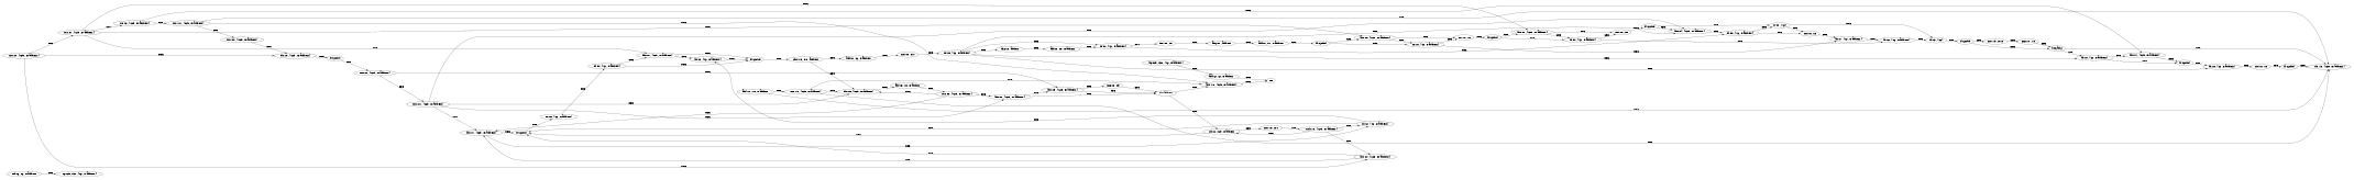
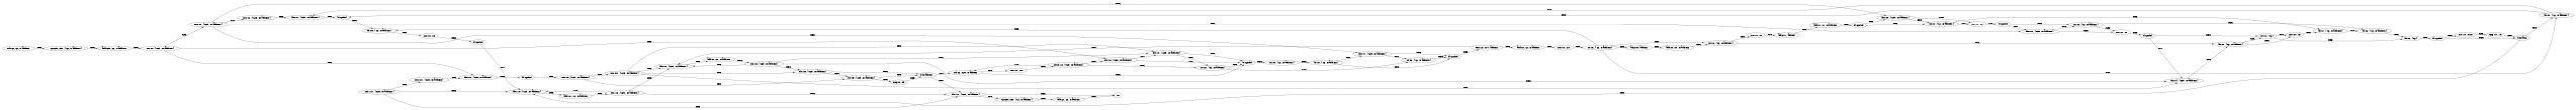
  digraph {
    rankdir=LR
    n1 [label="sub sp , sp , # address"]
    n2 [label="stp x29 , x30 , [ sp , # address ]"]
+   n3 [label="add x29 , sp , # address"]
    n4 [label="stur x0 , [ x29 , #- address ]"]
    n5 [label="stur x1 , [ x29 , #- address ]"]
    n6 [label="ldur x0 , [ x29 , #- address ]"]
    n7 [label="ldur x0 , [ x29 , #- address ]"]
    n8 [label="stur x2 , [ x29 , #- address ]"]
    n9 [label="ldur x1 , [ x29 , #- address ]"]
    n10 [label="ldur x8 , [ x29 , #- address ]"]
    n11 [label="ldur x8 , [ x29 , #- address ]"]
    n12 [label="bl symbol"]
    n13 [label="ldur x1 , [ x29 , #- address ]"]
    n14 [label="bl symbol"]
    n15 [label="stur wzr , [ x29 , #- address ]"]
    n16 [label="ldur x1 , [ x29 , #- address ]"]
    n17 [label="ldr x2 , [ sp , # address ]"]
    n18 [label="bl symbol"]
    n19 [label="str x0 , [ sp , # address ]"]
    n20 [label="mov x0 , x8"]
    n21 [label="str x0 , [ sp , # address ]"]
    n22 [label="mov x0 , x8"]
    n23 [label="stur xzr , [ x29 , #- address ]"]
    n24 [label="ldur w0 , [ x29 , #- address ]"]
    n25 [label="ldur w8 , [ x29 , #- address ]"]
    n26 [label="bl symbol"]
    n27 [label="ldp x29 , x30 , [ sp , # address ]"]
    n28 [label=ret]
    n29 [label="add w8 , w8 , # address"]
    n30 [label="stur x0 , [ x29 , #- address ]"]
    n31 [label="stur xzr , [ x29 , #- address ]"]
    n32 [label="ldur x9 , [ x29 , #- address ]"]
    n33 [label="ldur x8 , [ x29 , #- address ]"]
    n34 [label="ldur x8 , [ x29 , #- address ]"]
    n35 [label="ldur x4 , [ x29 , #- address ]"]
    n36 [label="b.hs address"]
    n37 [label="cmp x8 , x9"]
    n38 [label="str x2 , [ sp , # address ]"]
    n39 [label="add x8 , x8 , # address"]
    n40 [label="ldr x8 , [ sp , # address ]"]
    n41 [label="sub x2 , x29 , # address"]
    n42 [label="add sp , sp , # address"]
    n43 [label="mov w8 , # 0"]
    n44 [label="sturb w8 , [ x29 , #- address ]"]
    n45 [label="str x0 , [ sp , # address ]"]
    n46 [label="ldr x0 , [ sp , # address ]"]
    n47 [label="tbnz w3 , # 0 , address"]
    n48 [label="add x0 , sp , # address"]
    n49 [label="mov x8 , # 0"]
    n50 [label="stur x8 , [ x29 , #- address ]"]
    n51 [label="str x8 , [ sp , # address ]"]
    n52 [label="adrp x8 , address"]
    n53 [label="str x0 , [ sp , # address ]"]
    n54 [label="ldr x0 , [ sp , # address ]"]
    n55 [label="ldr x8 , [ sp , # address ]"]
    n56 [label="add x8 , x8 , # address"]
    n57 [label="mov x0 , x8"]
    n58 [label="mov x0 , x8"]
    n59 [label="adrp x1 , address"]
    n60 [label="str x0 , [ sp ]"]
    n61 [label="mov x0 , x8"]
    n62 [label="add x1 , x1 , # address"]
    n63 [label="bl symbol"]
    n64 [label="ldr x1 , [ sp , # address ]"]
    n65 [label="bl symbol"]
    n66 [label="ldr x2 , [ sp , # address ]"]
    n67 [label="bl symbol"]
    n68 [label="ldr x3 , [ sp ]"]
    n69 [label="bl symbol"]
    n70 [label="mov w9 , # str"]
    n71 [label="b.eq adrp"]
    n72 [label="cmp w0 , w9"]
    n73 [label="stur w8 , [ x29 , #- address ]"]
    n74 [label="bl symbol"]
    n1 -> n2 [label=CFG]
+   n2 -> n3 [label=CFG]
+   n3 -> n4 [label=CFG]
    n4 -> n5 [label=CFG]
    n4 -> n6 [label=DFG]
    n4 -> n7 [label=DFG]
    n5 -> n8 [label=CFG]
    n5 -> n9 [label=DFG]
    n5 -> n10 [label=DFG]
    n5 -> n11 [label=DFG]
    n6 -> n12 [label=DFG]
    n7 -> n13 [label=CFG]
    n7 -> n14 [label=DFG]
-   n8 -> n15 [label=CFG]
    n8 -> n16 [label=DFG]
    n9 -> n17 [label=CFG]
    n9 -> n18 [label=DFG]
    n10 -> n19 [label=CFG]
    n10 -> n20 [label=DFG]
    n11 -> n21 [label=CFG]
    n11 -> n22 [label=DFG]
    n12 -> n30 [label=DFG]
    n13 -> n14 [label=DFG]
    n13 -> n38 [label=CFG]
    n14 -> n45 [label=DFG]
    n15 -> n23 [label=CFG]
    n15 -> n24 [label=DFG]
    n15 -> n25 [label=DFG]
    n16 -> n26 [label=DFG]
    n17 -> n18 [label=DFG]
    n18 -> n47 [label=DFG]
    n19 -> n20 [label=CFG]
    n19 -> n64 [label=DFG]
    n20 -> n65 [label=DFG]
    n21 -> n22 [label=CFG]
    n21 -> n66 [label=DFG]
    n22 -> n67 [label=DFG]
    n23 -> n6 [label=CFG]
+   n24 -> n27 [label=CFG]
    n24 -> n28 [label=DFG]
-   n29 -> n25 [label=DFG]
+   n25 -> n29 [label=DFG]
    n26 -> n55 [label=CFG]
    n27 -> n42 [label=CFG]
    n29 -> n73 [label=DFG]
    n30 -> n31 [label=CFG]
    n30 -> n32 [label=DFG]
    n31 -> n13 [label=DFG]
    n31 -> n33 [label=DFG]
    n31 -> n34 [label=DFG]
    n31 -> n35 [label=DFG]
    n32 -> n36 [label=DFG]
    n32 -> n37 [label=CFG]
    n33 -> n32 [label=CFG]
    n33 -> n36 [label=DFG]
    n34 -> n39 [label=DFG]
    n35 -> n40 [label=CFG]
    n36 -> n24 [label=CFG]
    n36 -> n41 [label=CFG]
    n37 -> n36 [label=CFG]
    n38 -> n14 [label=CFG]
    n38 -> n17 [label=DFG]
    n39 -> n50 [label=DFG]
    n40 -> n60 [label=CFG]
    n40 -> n61 [label=DFG]
    n41 -> n14 [label=DFG]
    n41 -> n43 [label=CFG]
    n42 -> n28 [label=CFG]
    n43 -> n44 [label=CFG]
    n44 -> n7 [label=CFG]
    n44 -> n38 [label=DFG]
    n44 -> n41 [label=DFG]
    n45 -> n46 [label=DFG]
    n46 -> n9 [label=CFG]
    n46 -> n18 [label=DFG]
    n47 -> n34 [label=CFG]
    n47 -> n48 [label=CFG]
    n48 -> n49 [label=CFG]
    n49 -> n51 [label=CFG]
    n50 -> n13 [label=DFG]
    n50 -> n33 [label=DFG]
    n50 -> n34 [label=DFG]
-   n51 -> n35 [label=DFG]
+   n50 -> n35 [label=DFG]
    n51 -> n52 [label=CFG]
    n51 -> n53 [label=DFG]
    n51 -> n54 [label=DFG]
    n51 -> n55 [label=DFG]
    n52 -> n56 [label=CFG]
    n53 -> n40 [label=DFG]
    n53 -> n57 [label=CFG]
    n54 -> n16 [label=CFG]
    n54 -> n26 [label=DFG]
    n55 -> n58 [label=DFG]
    n56 -> n53 [label=CFG]
    n57 -> n59 [label=CFG]
    n58 -> n74 [label=DFG]
    n59 -> n62 [label=CFG]
    n60 -> n61 [label=CFG]
    n60 -> n68 [label=DFG]
    n61 -> n64 [label=CFG]
    n62 -> n63 [label=CFG]
    n63 -> n10 [label=CFG]
    n63 -> n19 [label=DFG]
    n64 -> n66 [label=CFG]
    n65 -> n11 [label=CFG]
    n65 -> n21 [label=DFG]
    n66 -> n68 [label=CFG]
    n67 -> n35 [label=CFG]
    n67 -> n60 [label=DFG]
    n68 -> n69 [label=CFG]
    n69 -> n70 [label=CFG]
    n69 -> n71 [label=DFG]
    n70 -> n72 [label=CFG]
    n71 -> n25 [label=CFG]
    n71 -> n54 [label=CFG]
    n72 -> n71 [label=CFG]
    n73 -> n24 [label=DFG]
    n73 -> n25 [label=DFG]
    n73 -> n34 [label=CFG]
    n74 -> n25 [label=CFG]
  }
